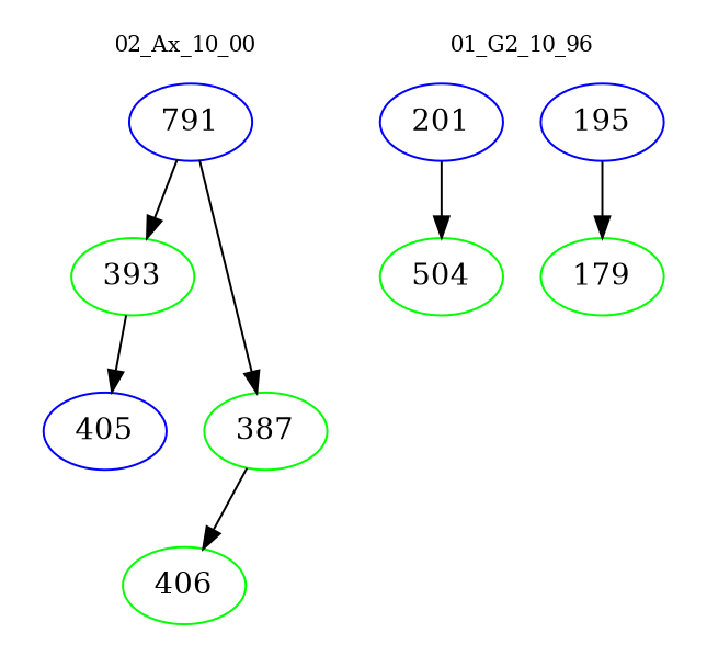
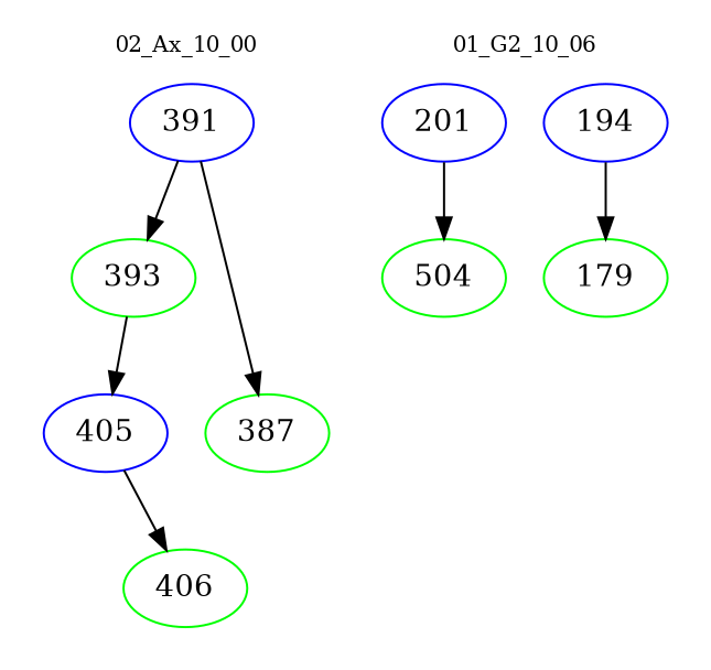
  digraph {
    node [color=green]
    edge [color=black]
    n1 [label=393]
-   n2 [color=blue label=791]
+   n2 [color=blue label=391]
    n3 [color=blue label=405]
    n4 [label=387]
    n5 [label=406]
-   n6 [color=blue label=195]
+   n6 [color=blue label=194]
    n7 [color=blue label=201]
    n8 [label=179]
    n9 [label=504]
    subgraph cluster_1 {
      color=white
      fontsize=10
      label="02_Ax_10_00"
      n1
      n2
      n3
      n4
      n5
    }
    subgraph cluster_2 {
      color=white
      fontsize=10
-     label="01_G2_10_96"
+     label="01_G2_10_06"
      n6
      n7
      n8
      n9
    }
    n1 -> n3
    n2 -> n1
    n2 -> n4
-   n4 -> n5
+   n3 -> n5
    n6 -> n8
    n7 -> n9
  }
